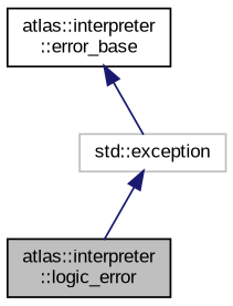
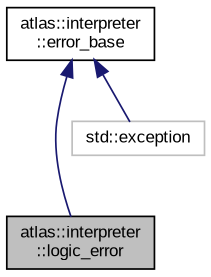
  digraph {
    fontname="Liberation Sans"
    node [color=black fillcolor=white fontname="Liberation Sans" fontsize=10 shape=record style=filled]
    edge [color=midnightblue dir=back fontname="Liberation Sans" fontsize=10 labelfontname=Helvetica labelfontsize=10 style=solid]
    n1 [fillcolor=grey75 fontcolor=black height=0.2 label="atlas::interpreter\l::logic_error" width=0.4]
    n2 [height=0.2 label="atlas::interpreter\l::error_base" width=0.4]
    n3 [color=grey75 height=0.2 label="std::exception" width=0.4]
-   n3 -> n1
+   n2 -> n1
    n2 -> n3
  }
